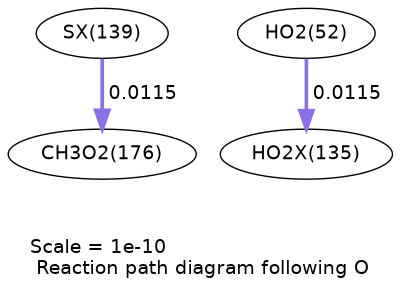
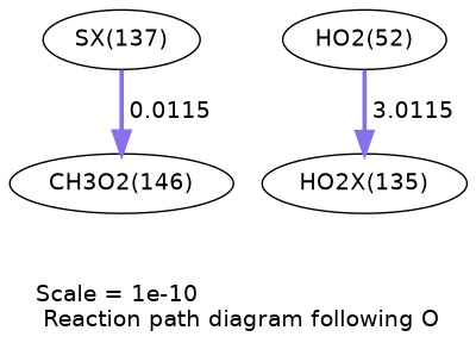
  digraph {
    fontname=Helvetica
    label="Scale = 1e-10\l Reaction path diagram following O"
    node [fontname=Helvetica]
    edge [fontname=Helvetica]
-   n1 [label="SX(139)"]
-   n2 [label="CH3O2(176)"]
+   n1 [label="SX(137)"]
+   n2 [label="CH3O2(146)"]
    n3 [label="HO2(52)"]
    n4 [label="HO2X(135)"]
    n1 -> n2 [arrowsize=1.34 color="0.7, 0.512, 0.9" label=" 0.0115" penwidth=2.69]
-   n3 -> n4 [arrowsize=1.31 color="0.7, 0.511, 0.9" label=" 0.0115" penwidth=2.63]
+   n3 -> n4 [arrowsize=1.31 color="0.7, 0.511, 0.9" label=" 3.0115" penwidth=2.63]
  }
